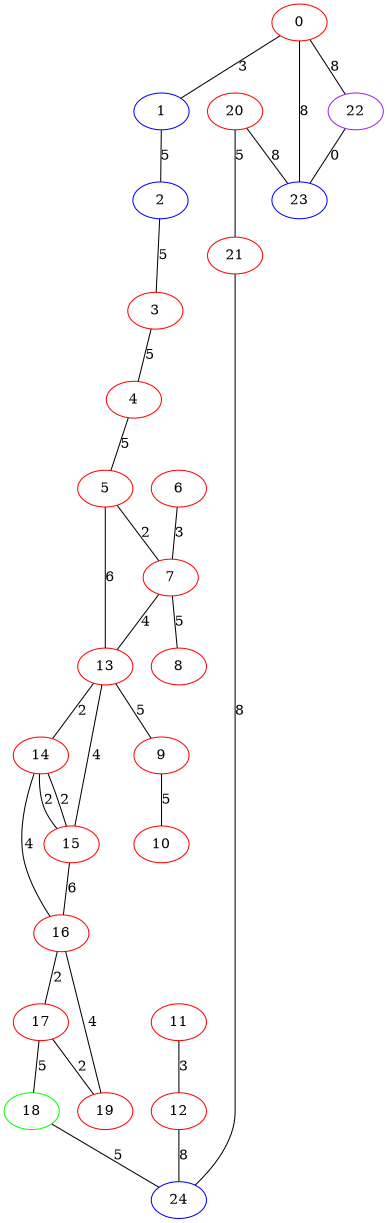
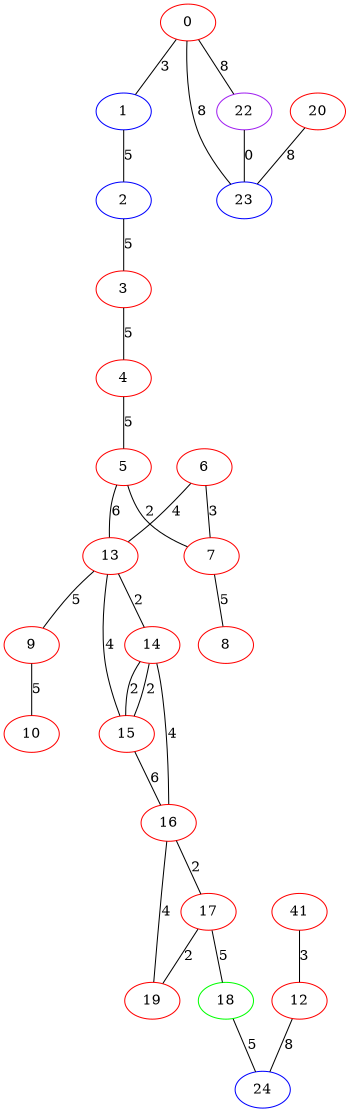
  graph {
    node [color=red weight=1]
    1 [color=blue]
    0
    22 [color=purple weight=4]
    23 [color=blue weight=3]
    2 [color=blue]
    3
    4
    5
    13
    7
    6
    9
    14
    15
    8
    10
-   11
+   11 [label=41]
    12
    24 [color=blue weight=3]
    16
    17
    19
    18 [color=green weight=2]
    20
-   21
    1 -- 2 [label=5]
    0 -- 1 [label=3]
    0 -- 22 [label=8]
    0 -- 23 [label=8]
    22 -- 23 [label=0]
    2 -- 3 [label=5]
    3 -- 4 [label=5]
    4 -- 5 [label=5]
    5 -- 13 [label=6]
    5 -- 7 [label=2]
    13 -- 9 [label=5]
    13 -- 14 [label=2]
    13 -- 15 [label=4]
    7 -- 8 [label=5]
-   7 -- 13 [label=4]
+   6 -- 13 [label=4]
    6 -- 7 [label=3]
    9 -- 10 [label=5]
    14 -- 15 [label=2]
    14 -- 15 [label=2]
    14 -- 16 [label=4]
    15 -- 16 [label=6]
    11 -- 12 [label=3]
    12 -- 24 [label=8]
    16 -- 17 [label=2]
    16 -- 19 [label=4]
    17 -- 19 [label=2]
    17 -- 18 [label=5]
    18 -- 24 [label=5]
    20 -- 23 [label=8]
-   20 -- 21 [label=5]
-   21 -- 24 [label=8]
  }
